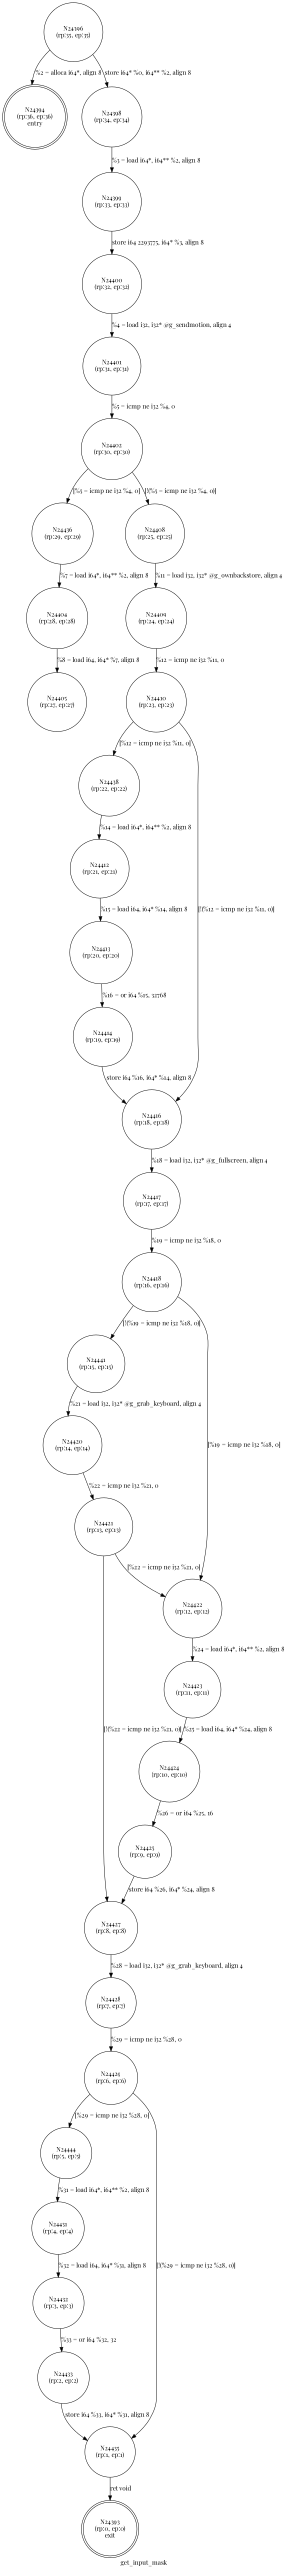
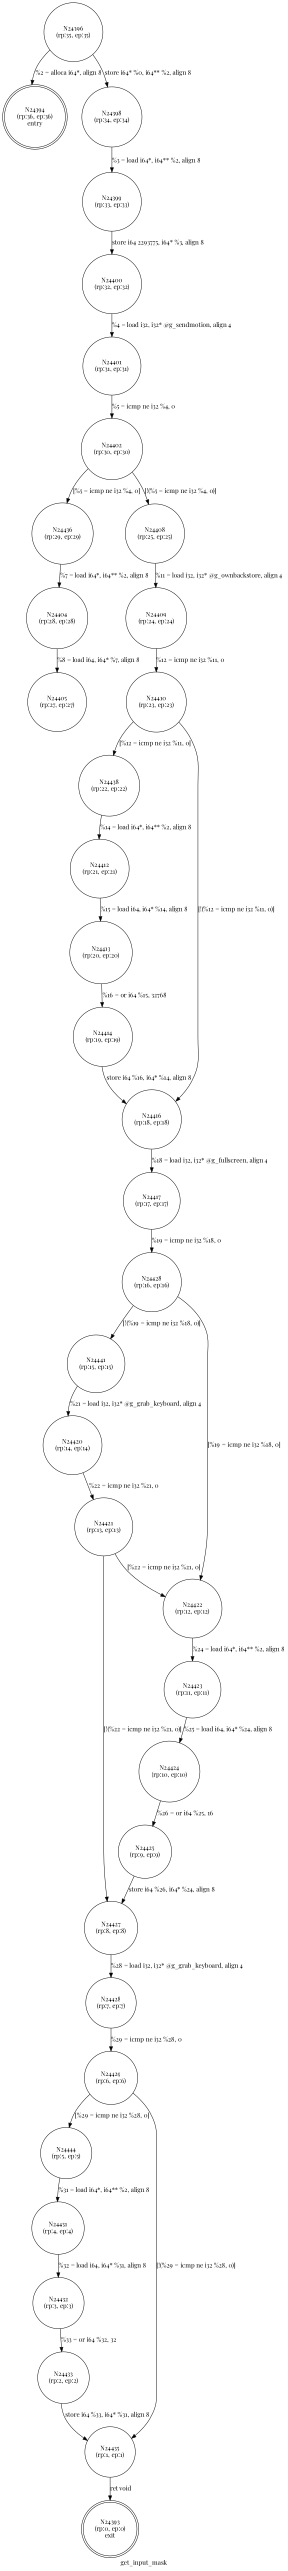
  digraph {
    fontname="Playfair Display"
    label=get_input_mask
    node [fontname="Playfair Display" shape=circle]
    edge [fontname="Playfair Display"]
    n1 [label="N24393\n(rp:0, ep:0)\nexit" shape=doublecircle]
    n2 [label="N24394\n(rp:36, ep:36)\nentry" shape=doublecircle]
    n3 [label="N24396\n(rp:35, ep:35)"]
    n4 [label="N24398\n(rp:34, ep:34)"]
    n5 [label="N24399\n(rp:33, ep:33)"]
    n6 [label="N24400\n(rp:32, ep:32)"]
    n7 [label="N24401\n(rp:31, ep:31)"]
    n8 [label="N24402\n(rp:30, ep:30)"]
    n9 [label="N24436\n(rp:29, ep:29)"]
    n10 [label="N24408\n(rp:25, ep:25)"]
    n11 [label="N24404\n(rp:28, ep:28)"]
    n12 [label="N24409\n(rp:24, ep:24)"]
    n13 [label="N24405\n(rp:27, ep:27)"]
    n14 [label="N24410\n(rp:23, ep:23)"]
    n15 [label="N24438\n(rp:22, ep:22)"]
    n16 [label="N24416\n(rp:18, ep:18)"]
    n17 [label="N24412\n(rp:21, ep:21)"]
    n18 [label="N24417\n(rp:17, ep:17)"]
    n19 [label="N24413\n(rp:20, ep:20)"]
-   n20 [label="N24418\n(rp:16, ep:16)"]
+   n20 [label="N24428\n(rp:16, ep:16)"]
    n21 [label="N24414\n(rp:19, ep:19)"]
    n22 [label="N24441\n(rp:15, ep:15)"]
    n23 [label="N24422\n(rp:12, ep:12)"]
    n24 [label="N24420\n(rp:14, ep:14)"]
    n25 [label="N24423\n(rp:11, ep:11)"]
    n26 [label="N24421\n(rp:13, ep:13)"]
    n27 [label="N24424\n(rp:10, ep:10)"]
    n28 [label="N24427\n(rp:8, ep:8)"]
    n29 [label="N24428\n(rp:7, ep:7)"]
    n30 [label="N24429\n(rp:6, ep:6)"]
    n31 [label="N24425\n(rp:9, ep:9)"]
    n32 [label="N24444\n(rp:5, ep:5)"]
    n33 [label="N24435\n(rp:1, ep:1)"]
    n34 [label="N24431\n(rp:4, ep:4)"]
    n35 [label="N24432\n(rp:3, ep:3)"]
    n36 [label="N24433\n(rp:2, ep:2)"]
    n3 -> n2 [label="%2 = alloca i64*, align 8"]
    n3 -> n4 [label="store i64* %0, i64** %2, align 8"]
    n4 -> n5 [label="%3 = load i64*, i64** %2, align 8"]
    n5 -> n6 [label="store i64 2293775, i64* %3, align 8"]
    n6 -> n7 [label="%4 = load i32, i32* @g_sendmotion, align 4"]
    n7 -> n8 [label="%5 = icmp ne i32 %4, 0"]
    n8 -> n9 [label="[%5 = icmp ne i32 %4, 0]"]
    n8 -> n10 [label="[!(%5 = icmp ne i32 %4, 0)]"]
    n9 -> n11 [label="%7 = load i64*, i64** %2, align 8"]
    n10 -> n12 [label="%11 = load i32, i32* @g_ownbackstore, align 4"]
    n11 -> n13 [label="%8 = load i64, i64* %7, align 8"]
    n12 -> n14 [label="%12 = icmp ne i32 %11, 0"]
    n14 -> n15 [label="[%12 = icmp ne i32 %11, 0]"]
    n14 -> n16 [label="[!(%12 = icmp ne i32 %11, 0)]"]
    n15 -> n17 [label="%14 = load i64*, i64** %2, align 8"]
    n16 -> n18 [label="%18 = load i32, i32* @g_fullscreen, align 4"]
    n17 -> n19 [label="%15 = load i64, i64* %14, align 8"]
    n18 -> n20 [label="%19 = icmp ne i32 %18, 0"]
    n19 -> n21 [label="%16 = or i64 %15, 32768"]
    n20 -> n22 [label="[!(%19 = icmp ne i32 %18, 0)]"]
    n20 -> n23 [label="[%19 = icmp ne i32 %18, 0]"]
    n21 -> n16 [label="store i64 %16, i64* %14, align 8"]
    n22 -> n24 [label="%21 = load i32, i32* @g_grab_keyboard, align 4"]
    n23 -> n25 [label="%24 = load i64*, i64** %2, align 8"]
    n24 -> n26 [label="%22 = icmp ne i32 %21, 0"]
    n25 -> n27 [label="%25 = load i64, i64* %24, align 8"]
    n26 -> n23 [label="[%22 = icmp ne i32 %21, 0]"]
    n26 -> n28 [label="[!(%22 = icmp ne i32 %21, 0)]"]
    n27 -> n31 [label="%26 = or i64 %25, 16"]
    n28 -> n29 [label="%28 = load i32, i32* @g_grab_keyboard, align 4"]
    n29 -> n30 [label="%29 = icmp ne i32 %28, 0"]
    n30 -> n32 [label="[%29 = icmp ne i32 %28, 0]"]
    n30 -> n33 [label="[!(%29 = icmp ne i32 %28, 0)]"]
    n31 -> n28 [label="store i64 %26, i64* %24, align 8"]
    n32 -> n34 [label="%31 = load i64*, i64** %2, align 8"]
    n33 -> n1 [label="ret void"]
    n34 -> n35 [label="%32 = load i64, i64* %31, align 8"]
    n35 -> n36 [label="%33 = or i64 %32, 32"]
    n36 -> n33 [label="store i64 %33, i64* %31, align 8"]
  }
